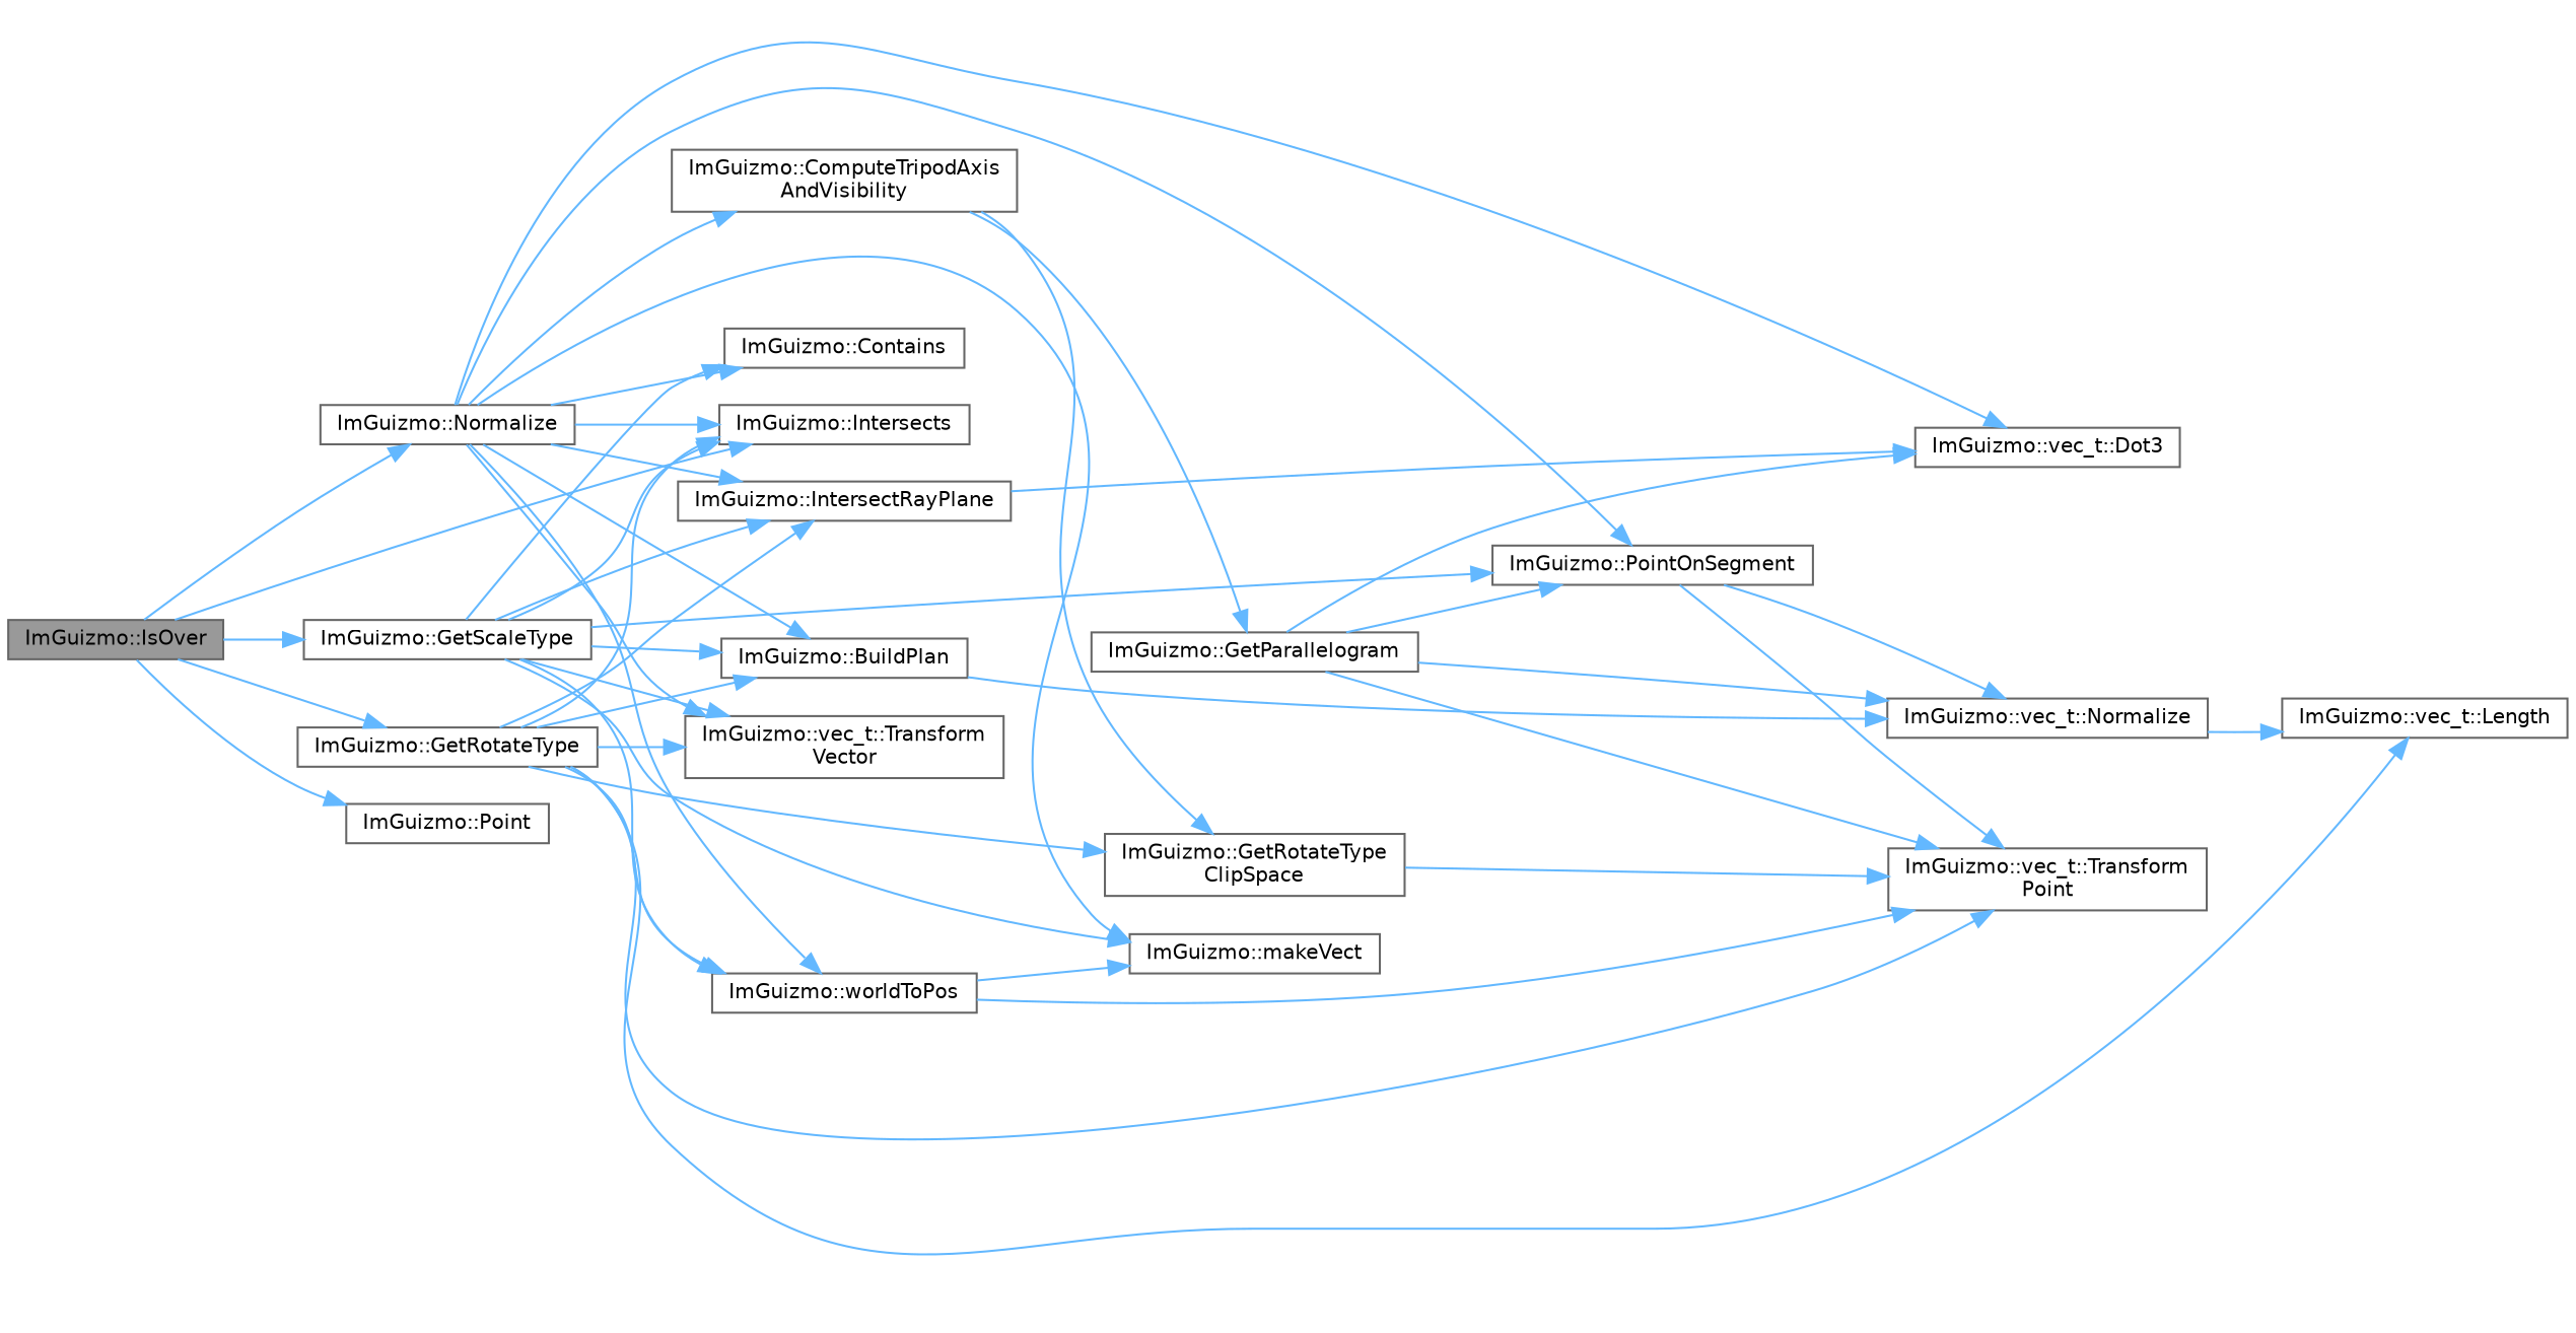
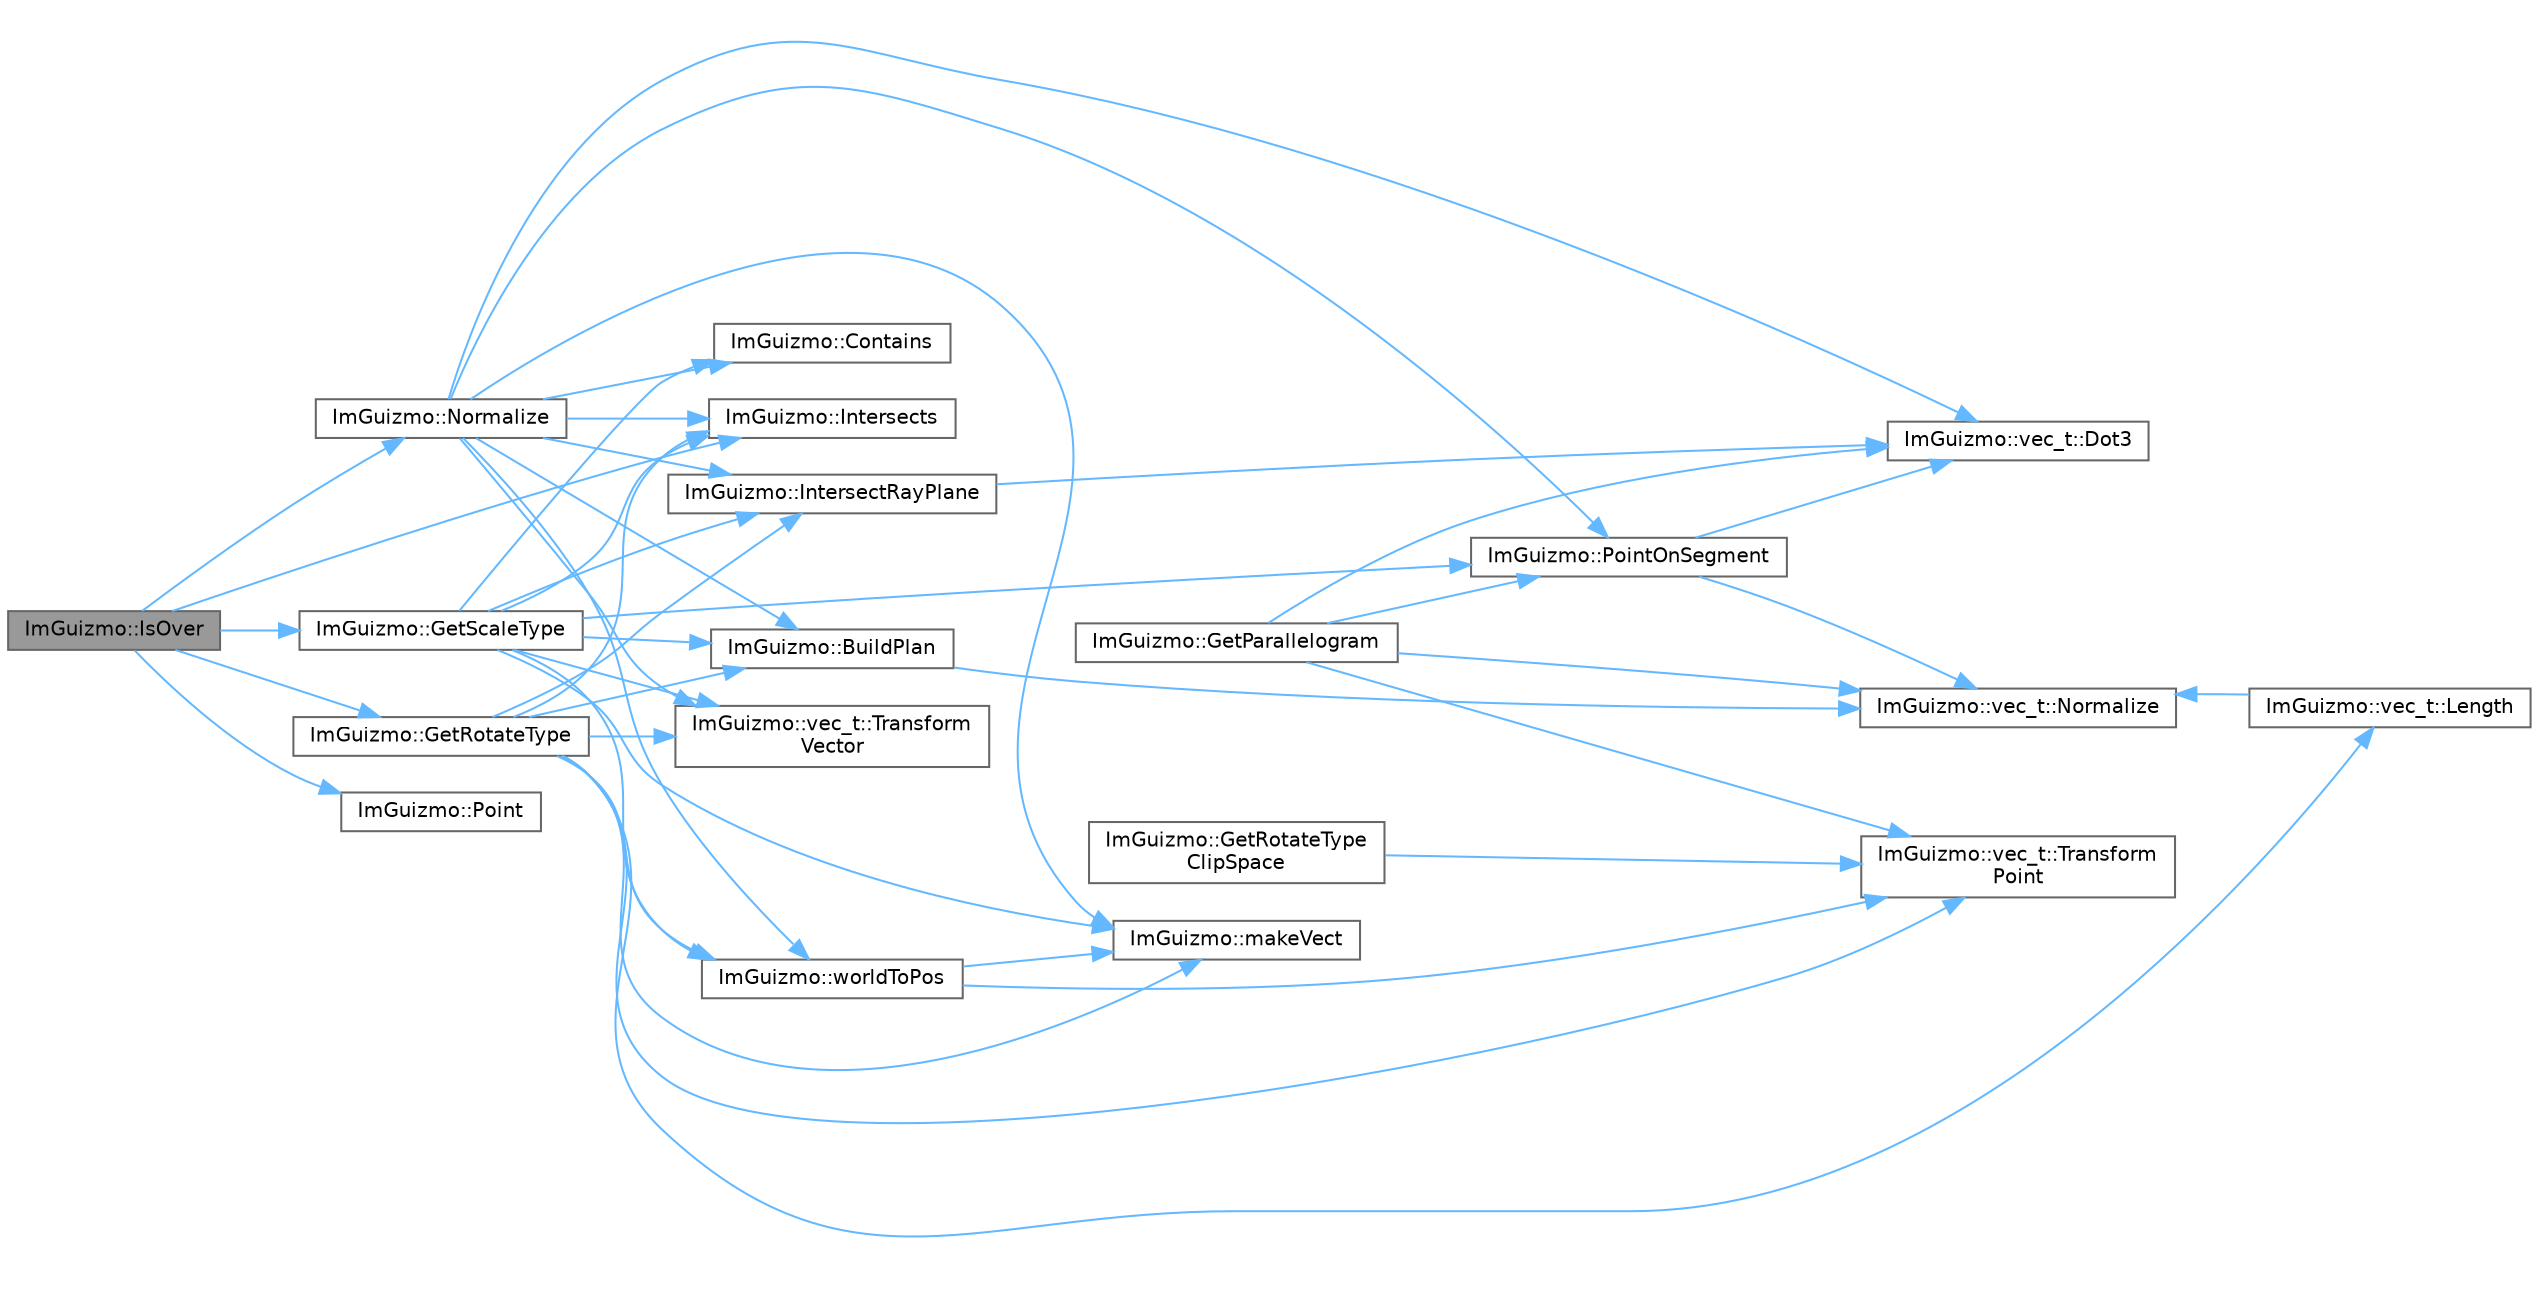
  digraph {
    rankdir=LR
    node [color=grey40 fillcolor=white fontname=Helvetica fontsize=10 shape=box style=filled]
    edge [color=steelblue1 fontname=Helvetica fontsize=10 labelfontname=Helvetica labelfontsize=10 style=solid]
    n1 [color=gray40 fillcolor=grey60 fontcolor=black height=0.2 label="ImGuizmo::IsOver" width=0.4]
    n2 [height=0.2 label="ImGuizmo::Normalize" width=0.4]
    n3 [height=0.2 label="ImGuizmo::Intersects" width=0.4]
    n4 [height=0.2 label="ImGuizmo::GetRotateType" width=0.4]
    n5 [height=0.2 label="ImGuizmo::GetScaleType" width=0.4]
    n6 [height=0.2 label="ImGuizmo::Point" width=0.4]
    n7 [height=0.2 label="ImGuizmo::BuildPlan" width=0.4]
-   n8 [height=0.2 label="ImGuizmo::ComputeTripodAxis\lAndVisibility" width=0.4]
    n9 [height=0.2 label="ImGuizmo::vec_t::Dot3" width=0.4]
    n10 [height=0.2 label="ImGuizmo::makeVect" width=0.4]
    n11 [height=0.2 label="ImGuizmo::Contains" width=0.4]
    n12 [height=0.2 label="ImGuizmo::IntersectRayPlane" width=0.4]
    n13 [height=0.2 label="ImGuizmo::PointOnSegment" width=0.4]
    n14 [height=0.2 label="ImGuizmo::vec_t::Transform\lVector" width=0.4]
    n15 [height=0.2 label="ImGuizmo::worldToPos" width=0.4]
    n16 [height=0.2 label="ImGuizmo::vec_t::Length" width=0.4]
    n17 [height=0.2 label="ImGuizmo::vec_t::Transform\lPoint" width=0.4]
    n18 [height=0.2 label="ImGuizmo::vec_t::Normalize" width=0.4]
    n19 [height=0.2 label="ImGuizmo::GetParallelogram" width=0.4]
    n20 [height=0.2 label="ImGuizmo::GetRotateType\lClipSpace" width=0.4]
    n1 -> n2
    n1 -> n3
    n1 -> n4
    n1 -> n5
    n1 -> n6
    n2 -> n3
    n2 -> n7
-   n2 -> n8
    n2 -> n9
    n2 -> n10
    n2 -> n11
    n2 -> n12
    n2 -> n13
    n2 -> n14
    n2 -> n15
    n4 -> n3
    n4 -> n7
-   n4 -> n20
+   n4 -> n10
    n4 -> n12
    n4 -> n14
    n4 -> n15
    n4 -> n16
    n4 -> n17
    n5 -> n3
    n5 -> n7
    n5 -> n10
    n5 -> n11
    n5 -> n12
    n5 -> n13
    n5 -> n14
    n5 -> n15
    n7 -> n18
-   n8 -> n19
-   n8 -> n20
    n12 -> n9
-   n13 -> n17
+   n13 -> n9
    n13 -> n18
    n15 -> n10
    n15 -> n17
-   n18 -> n16
+   n16 -> n18
    n19 -> n9
    n19 -> n13
    n19 -> n17
    n19 -> n18
    n20 -> n17
  }
